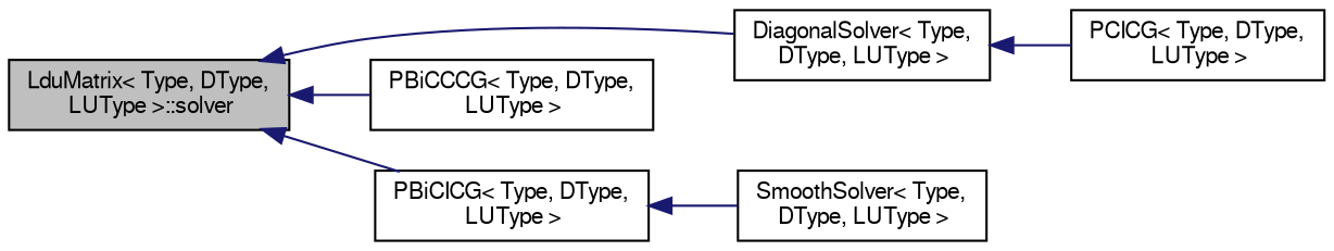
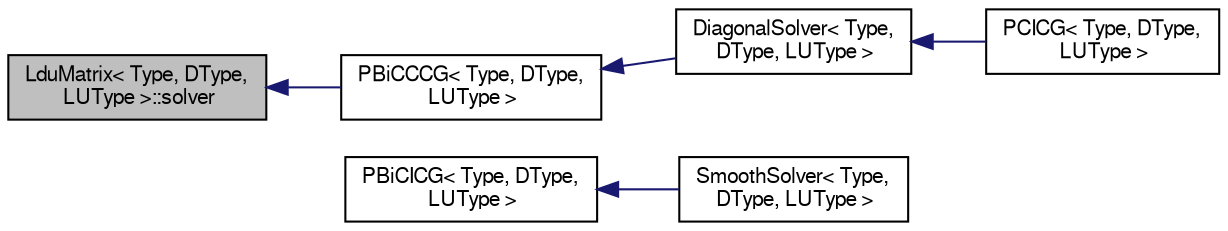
  digraph {
    rankdir=LR
    node [color=black fontname=FreeSans fontsize=10 shape=record]
    edge [color=midnightblue dir=back fontname=FreeSans fontsize=10 labelfontname=FreeSans labelfontsize=10 style=solid]
    n1 [fillcolor=grey75 fontcolor=black height=0.2 label="LduMatrix\< Type, DType,\l LUType \>::solver" style=filled width=0.4]
    n2 [height=0.2 label="DiagonalSolver\< Type,\l DType, LUType \>" width=0.4]
    n3 [height=0.2 label="PBiCCCG\< Type, DType,\l LUType \>" width=0.4]
    n4 [height=0.2 label="PBiCICG\< Type, DType,\l LUType \>" width=0.4]
    n5 [height=0.2 label="PCICG\< Type, DType,\l LUType \>" width=0.4]
    n6 [height=0.2 label="SmoothSolver\< Type,\l DType, LUType \>" width=0.4]
-   n1 -> n2
+   n3 -> n2
    n1 -> n3
-   n1 -> n4
    n2 -> n5
    n4 -> n6
  }
